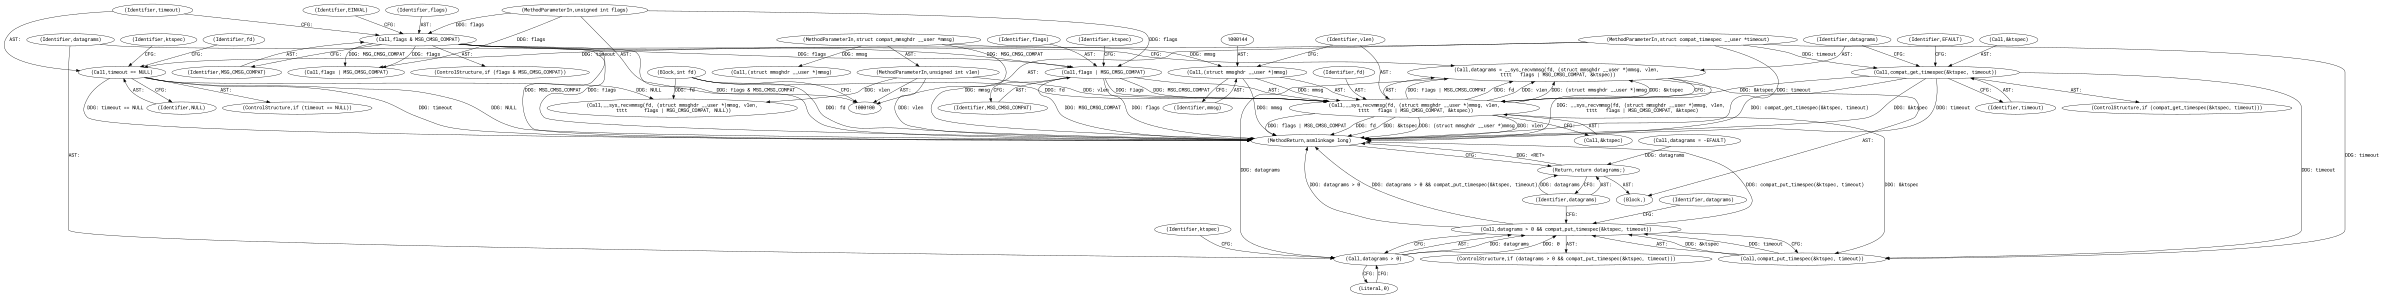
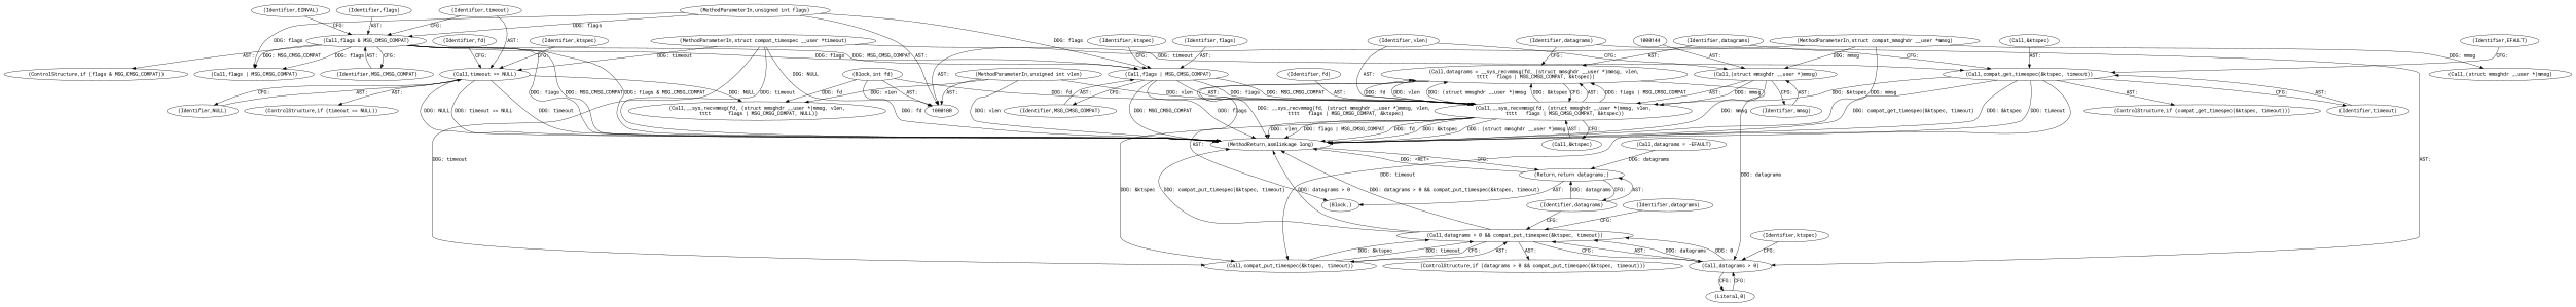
  digraph {
    fontname="Roboto Mono"
    node [fontname="Roboto Mono"]
    edge [fontname="Roboto Mono"]
    n1 [label="(Call,datagrams = __sys_recvmmsg(fd, (struct mmsghdr __user *)mmsg, vlen,\n \t\t\t\t   flags | MSG_CMSG_COMPAT, &ktspec))"]
    n2 [label="(Call,__sys_recvmmsg(fd, (struct mmsghdr __user *)mmsg, vlen,\n \t\t\t\t   flags | MSG_CMSG_COMPAT, &ktspec))"]
    n3 [label="(Call,datagrams > 0)"]
    n4 [label="(Block,)"]
    n5 [label="(MethodReturn,asmlinkage long)"]
    n6 [label="(Call,compat_put_timespec(&ktspec, timeout))"]
    n7 [label="(Call,&ktspec)"]
    n8 [label="(Call,datagrams > 0 && compat_put_timespec(&ktspec, timeout))"]
    n9 [label="(Literal,0)"]
    n10 [label="(Return,return datagrams;)"]
    n11 [label="(Block,int fd)"]
    n12 [label="(Call,__sys_recvmmsg(fd, (struct mmsghdr __user *)mmsg, vlen,\n \t\t\t\t      flags | MSG_CMSG_COMPAT, NULL))"]
    1000100
    n14 [label="(Call,(struct mmsghdr __user *)mmsg)"]
    n15 [label="(Identifier,mmsg)"]
    n16 [label="(MethodParameterIn,struct compat_mmsghdr __user *mmsg)"]
    n17 [label="(Call,(struct mmsghdr __user *)mmsg)"]
    n18 [label="(MethodParameterIn,unsigned int vlen)"]
    n19 [label="(Call,flags | MSG_CMSG_COMPAT)"]
    n20 [label="(Identifier,MSG_CMSG_COMPAT)"]
    n21 [label="(Call,flags & MSG_CMSG_COMPAT)"]
    n22 [label="(Identifier,MSG_CMSG_COMPAT)"]
    n23 [label="(ControlStructure,if (flags & MSG_CMSG_COMPAT))"]
    n24 [label="(Call,flags | MSG_CMSG_COMPAT)"]
    n25 [label="(MethodParameterIn,unsigned int flags)"]
    n26 [label="(Call,compat_get_timespec(&ktspec, timeout))"]
    n27 [label="(ControlStructure,if (compat_get_timespec(&ktspec, timeout)))"]
    n28 [label="(Identifier,timeout)"]
    n29 [label="(Call,timeout == NULL)"]
    n30 [label="(Identifier,NULL)"]
    n31 [label="(ControlStructure,if (timeout == NULL))"]
    n32 [label="(MethodParameterIn,struct compat_timespec __user *timeout)"]
    n33 [label="(ControlStructure,if (datagrams > 0 && compat_put_timespec(&ktspec, timeout)))"]
    n34 [label="(Identifier,datagrams)"]
    n35 [label="(Identifier,ktspec)"]
    n36 [label="(Identifier,datagrams)"]
    n37 [label="(Identifier,fd)"]
    n38 [label="(Identifier,ktspec)"]
    n39 [label="(Identifier,fd)"]
    n40 [label="(Call,&ktspec)"]
    n41 [label="(Identifier,timeout)"]
    n42 [label="(Call,datagrams = -EFAULT)"]
    n43 [label="(Identifier,datagrams)"]
    n44 [label="(Identifier,flags)"]
    n45 [label="(Identifier,EINVAL)"]
    n46 [label="(Identifier,datagrams)"]
    n47 [label="(Identifier,ktspec)"]
    n48 [label="(Identifier,vlen)"]
    n49 [label="(Identifier,flags)"]
    n50 [label="(Identifier,EFAULT)"]
    1000144
    n1 -> n2 [label="CFG: "]
    n1 -> n3 [label="DDG: datagrams"]
    n1 -> n4 [label="AST: "]
    n1 -> n5 [label="DDG: __sys_recvmmsg(fd, (struct mmsghdr __user *)mmsg, vlen,\n \t\t\t\t   flags | MSG_CMSG_COMPAT, &ktspec)"]
    n2 -> n1 [label="AST: "]
    n2 -> n1 [label="DDG: flags | MSG_CMSG_COMPAT"]
    n2 -> n1 [label="DDG: fd"]
    n2 -> n1 [label="DDG: vlen"]
    n2 -> n1 [label="DDG: (struct mmsghdr __user *)mmsg"]
    n2 -> n1 [label="DDG: &ktspec"]
    n2 -> n5 [label="DDG: fd"]
    n2 -> n5 [label="DDG: &ktspec"]
    n2 -> n5 [label="DDG: (struct mmsghdr __user *)mmsg"]
    n2 -> n5 [label="DDG: vlen"]
    n2 -> n5 [label="DDG: flags | MSG_CMSG_COMPAT"]
    n2 -> n6 [label="DDG: &ktspec"]
    n2 -> n7 [label="CFG: "]
    n3 -> n8 [label="AST: "]
    n3 -> n8 [label="DDG: datagrams"]
    n3 -> n8 [label="DDG: 0"]
    n3 -> n9 [label="CFG: "]
    n5 -> n10 [label="CFG: "]
    n6 -> n8 [label="AST: "]
    n6 -> n8 [label="DDG: &ktspec"]
    n6 -> n8 [label="DDG: timeout"]
    n7 -> n2 [label="AST: "]
    n8 -> n3 [label="CFG: "]
    n8 -> n5 [label="DDG: compat_put_timespec(&ktspec, timeout)"]
    n8 -> n5 [label="DDG: datagrams > 0"]
    n8 -> n5 [label="DDG: datagrams > 0 && compat_put_timespec(&ktspec, timeout)"]
    n8 -> n6 [label="CFG: "]
    n8 -> n33 [label="AST: "]
    n9 -> n3 [label="CFG: "]
    n10 -> n4 [label="AST: "]
    n10 -> n5 [label="DDG: <RET>"]
    n10 -> n34 [label="CFG: "]
    n11 -> n2 [label="DDG: fd"]
    n11 -> n5 [label="DDG: fd"]
    n11 -> n12 [label="DDG: fd"]
-   n11 -> 1000100 [label="CFG: "]
+   n11 -> 1000100 [label="AST: "]
    n14 -> n2 [label="AST: "]
    n14 -> n2 [label="DDG: mmsg"]
    n14 -> n5 [label="DDG: mmsg"]
    n14 -> n15 [label="CFG: "]
    n15 -> n14 [label="AST: "]
    n16 -> n5 [label="DDG: mmsg"]
-   n16 -> n18 [label="AST: "]
+   n16 -> 1000100 [label="AST: "]
    n16 -> n14 [label="DDG: mmsg"]
    n16 -> n17 [label="DDG: mmsg"]
    n18 -> n2 [label="DDG: vlen"]
    n18 -> n5 [label="DDG: vlen"]
    n18 -> n12 [label="DDG: vlen"]
    n18 -> 1000100 [label="AST: "]
    n19 -> n2 [label="AST: "]
    n19 -> n2 [label="DDG: flags"]
    n19 -> n2 [label="DDG: MSG_CMSG_COMPAT"]
    n19 -> n5 [label="DDG: MSG_CMSG_COMPAT"]
    n19 -> n5 [label="DDG: flags"]
    n19 -> n20 [label="CFG: "]
    n20 -> n19 [label="AST: "]
    n21 -> n5 [label="DDG: MSG_CMSG_COMPAT"]
    n21 -> n5 [label="DDG: flags & MSG_CMSG_COMPAT"]
    n21 -> n5 [label="DDG: flags"]
    n21 -> n19 [label="DDG: flags"]
    n21 -> n19 [label="DDG: MSG_CMSG_COMPAT"]
    n21 -> n22 [label="CFG: "]
    n21 -> n23 [label="AST: "]
    n21 -> n24 [label="DDG: flags"]
    n21 -> n24 [label="DDG: MSG_CMSG_COMPAT"]
    n22 -> n21 [label="AST: "]
    n25 -> 1000100 [label="AST: "]
    n25 -> n19 [label="DDG: flags"]
    n25 -> n21 [label="DDG: flags"]
    n25 -> n24 [label="DDG: flags"]
    n26 -> n2 [label="DDG: &ktspec"]
    n26 -> n5 [label="DDG: compat_get_timespec(&ktspec, timeout)"]
    n26 -> n5 [label="DDG: &ktspec"]
    n26 -> n5 [label="DDG: timeout"]
    n26 -> n6 [label="DDG: timeout"]
    n26 -> n27 [label="AST: "]
    n26 -> n28 [label="CFG: "]
    n28 -> n26 [label="AST: "]
    n29 -> n5 [label="DDG: timeout == NULL"]
    n29 -> n5 [label="DDG: timeout"]
    n29 -> n5 [label="DDG: NULL"]
    n29 -> n12 [label="DDG: NULL"]
    n29 -> n30 [label="CFG: "]
    n29 -> n31 [label="AST: "]
    n30 -> n29 [label="AST: "]
    n32 -> n5 [label="DDG: timeout"]
    n32 -> n6 [label="DDG: timeout"]
-   n32 -> 1000100 [label="AST: "]
+   n32 -> 1000100 [label="DDG: NULL"]
    n32 -> n26 [label="DDG: timeout"]
    n32 -> n29 [label="DDG: timeout"]
    n34 -> n8 [label="CFG: "]
    n34 -> n10 [label="AST: "]
    n34 -> n10 [label="DDG: datagrams"]
    n35 -> n3 [label="CFG: "]
    n36 -> n8 [label="CFG: "]
    n37 -> n2 [label="AST: "]
    n38 -> n19 [label="CFG: "]
    n39 -> n29 [label="CFG: "]
    n40 -> n26 [label="AST: "]
    n41 -> n21 [label="CFG: "]
    n41 -> n29 [label="AST: "]
    n42 -> n10 [label="DDG: datagrams"]
    n43 -> n1 [label="CFG: "]
    n43 -> n3 [label="AST: "]
    n44 -> n21 [label="AST: "]
    n45 -> n21 [label="CFG: "]
    n46 -> n1 [label="AST: "]
    n46 -> n26 [label="CFG: "]
    n47 -> n29 [label="CFG: "]
    n48 -> n2 [label="AST: "]
    n48 -> n14 [label="CFG: "]
    n49 -> n19 [label="AST: "]
    n50 -> n26 [label="CFG: "]
    1000144 -> n14 [label="AST: "]
  }
